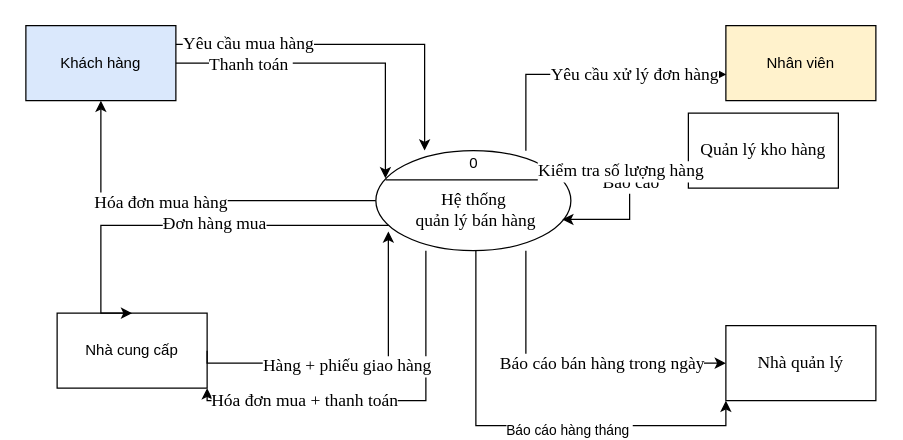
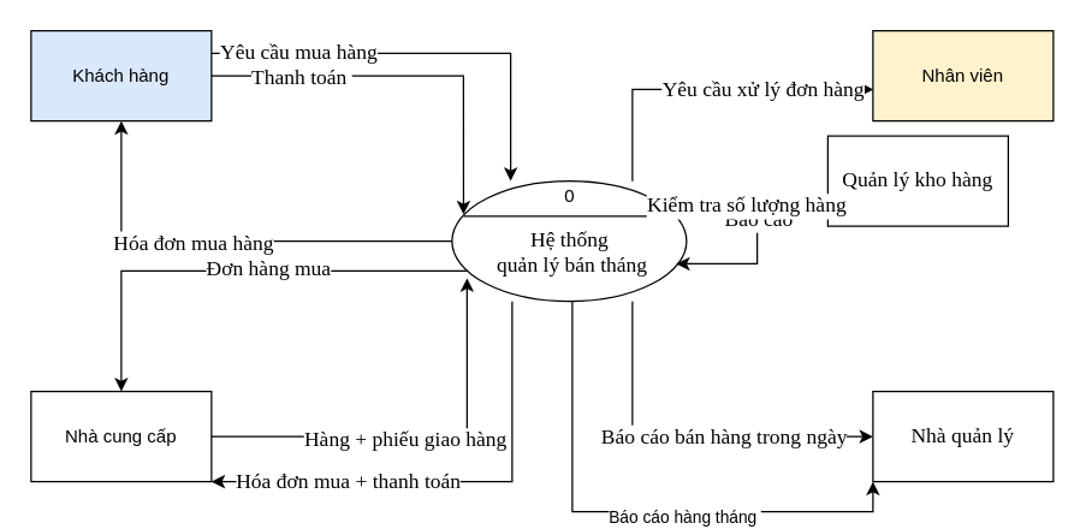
  <mxCell id="0" />
  <mxCell id="1" parent="0" />
  <mxCell id="2" value="" style="group" parent="1" vertex="1" connectable="0"><mxGeometry x="20" y="20" width="680" height="300" as="geometry" /></mxCell>
  <mxCell id="3" value="Khách hàng" style="rounded=0;whiteSpace=wrap;html=1;fillColor=#dae8fc;" parent="2" vertex="1"><mxGeometry width="120" height="60" as="geometry" /></mxCell>
- <mxCell id="4" value="Nhà cung cấp" style="rounded=0;whiteSpace=wrap;html=1;" parent="2" vertex="1"><mxGeometry x="25" y="230" width="120" height="60" as="geometry" /></mxCell>
+ <mxCell id="4" value="Nhà cung cấp" style="rounded=0;whiteSpace=wrap;html=1;" parent="2" vertex="1"><mxGeometry y="240" width="120" height="60" as="geometry" /></mxCell>
  <mxCell id="5" value="Nhân viên" style="rounded=0;whiteSpace=wrap;html=1;fillColor=#fff2cc;" parent="2" vertex="1"><mxGeometry x="560" width="120" height="60" as="geometry" /></mxCell>
  <mxCell id="6" style="edgeStyle=orthogonalEdgeStyle;rounded=0;orthogonalLoop=1;jettySize=auto;html=1;entryX=0.5;entryY=1;entryDx=0;entryDy=0;fontFamily=Times New Roman;fontSize=14;" parent="2" source="16" target="3" edge="1"><mxGeometry relative="1" as="geometry"><Array as="points"><mxPoint x="60" y="140" /></Array></mxGeometry></mxCell>
  <mxCell id="7" value="Hóa đơn mua hàng" style="edgeLabel;html=1;align=center;verticalAlign=middle;resizable=0;points=[];fontSize=14;fontFamily=Times New Roman;" parent="6" vertex="1" connectable="0"><mxGeometry x="0.156" y="1" relative="1" as="geometry"><mxPoint as="offset" /></mxGeometry></mxCell>
  <mxCell id="8" style="edgeStyle=orthogonalEdgeStyle;rounded=0;orthogonalLoop=1;jettySize=auto;html=1;entryX=0.5;entryY=0;entryDx=0;entryDy=0;fontFamily=Times New Roman;fontSize=14;exitX=0.079;exitY=0.748;exitDx=0;exitDy=0;exitPerimeter=0;" parent="2" source="16" target="4" edge="1"><mxGeometry relative="1" as="geometry"><Array as="points"><mxPoint x="60" y="160" /></Array></mxGeometry></mxCell>
  <mxCell id="9" value="Đơn hàng mua" style="edgeLabel;html=1;align=center;verticalAlign=middle;resizable=0;points=[];fontSize=14;fontFamily=Times New Roman;" parent="8" vertex="1" connectable="0"><mxGeometry x="-0.133" y="-1" relative="1" as="geometry"><mxPoint as="offset" /></mxGeometry></mxCell>
  <mxCell id="10" style="edgeStyle=orthogonalEdgeStyle;rounded=0;orthogonalLoop=1;jettySize=auto;html=1;entryX=1;entryY=1;entryDx=0;entryDy=0;fontFamily=Times New Roman;fontSize=14;" parent="2" source="16" target="4" edge="1"><mxGeometry relative="1" as="geometry"><Array as="points"><mxPoint x="320" y="300" /></Array></mxGeometry></mxCell>
  <mxCell id="11" value="Hóa đơn mua + thanh toán" style="edgeLabel;html=1;align=center;verticalAlign=middle;resizable=0;points=[];fontSize=14;fontFamily=Times New Roman;" parent="10" vertex="1" connectable="0"><mxGeometry x="0.614" y="-1" relative="1" as="geometry"><mxPoint x="28" y="1" as="offset" /></mxGeometry></mxCell>
  <mxCell id="12" style="edgeStyle=orthogonalEdgeStyle;rounded=0;orthogonalLoop=1;jettySize=auto;html=1;entryX=0.003;entryY=0.65;entryDx=0;entryDy=0;entryPerimeter=0;fontFamily=Times New Roman;fontSize=14;" parent="2" source="16" target="5" edge="1"><mxGeometry relative="1" as="geometry"><Array as="points"><mxPoint x="400" y="39" /></Array></mxGeometry></mxCell>
  <mxCell id="13" value="Yêu cầu xử lý đơn hàng" style="edgeLabel;html=1;align=center;verticalAlign=middle;resizable=0;points=[];fontSize=14;fontFamily=Times New Roman;" parent="12" vertex="1" connectable="0"><mxGeometry x="0.324" relative="1" as="geometry"><mxPoint as="offset" /></mxGeometry></mxCell>
  <mxCell id="14" style="edgeStyle=orthogonalEdgeStyle;rounded=0;orthogonalLoop=1;jettySize=auto;html=1;entryX=0;entryY=1;entryDx=0;entryDy=0;" edge="1" parent="2" source="16" target="26"><mxGeometry relative="1" as="geometry"><Array as="points"><mxPoint x="360" y="320" /><mxPoint x="560" y="320" /></Array></mxGeometry></mxCell>
  <mxCell id="15" value="&lt;font style=&quot;vertical-align: inherit&quot;&gt;&lt;font style=&quot;vertical-align: inherit&quot;&gt;Báo cáo hàng tháng&amp;nbsp;&lt;/font&gt;&lt;/font&gt;" style="edgeLabel;html=1;align=center;verticalAlign=middle;resizable=0;points=[];" vertex="1" connectable="0" parent="14"><mxGeometry x="0.188" y="-3" relative="1" as="geometry"><mxPoint as="offset" /></mxGeometry></mxCell>
  <mxCell id="16" value="" style="shape=ellipse;container=1;horizontal=1;horizontalStack=0;resizeParent=1;resizeParentMax=0;resizeLast=0;html=1;dashed=0;collapsible=0;" parent="2" vertex="1"><mxGeometry x="280" y="100" width="156" height="80" as="geometry" /></mxCell>
  <mxCell id="17" value="0" style="html=1;strokeColor=none;fillColor=none;align=center;verticalAlign=middle;rotatable=0;" parent="16" vertex="1"><mxGeometry width="156" height="20" as="geometry" /></mxCell>
  <mxCell id="18" value="" style="line;strokeWidth=1;fillColor=none;rotatable=0;labelPosition=right;points=[];portConstraint=eastwest;dashed=0;resizeWidth=1;" parent="16" vertex="1"><mxGeometry x="7.8" y="20" width="140.4" height="6.667" as="geometry" /></mxCell>
- <mxCell id="19" value="&lt;font style=&quot;font-size: 14px&quot; face=&quot;Times New Roman&quot;&gt;Hệ thống&lt;br&gt;&amp;nbsp;quản lý bán hàng&lt;/font&gt;" style="text;html=1;align=center;verticalAlign=middle;rotatable=0;" parent="16" vertex="1"><mxGeometry x="23" y="26.67" width="110" height="43.33" as="geometry" /></mxCell>
+ <mxCell id="19" value="&lt;font style=&quot;font-size: 14px&quot; face=&quot;Times New Roman&quot;&gt;Hệ thống&lt;br&gt;&amp;nbsp;quản lý bán tháng&lt;/font&gt;" style="text;html=1;align=center;verticalAlign=middle;rotatable=0;" parent="16" vertex="1"><mxGeometry x="23" y="26.67" width="110" height="43.33" as="geometry" /></mxCell>
  <mxCell id="20" style="edgeStyle=orthogonalEdgeStyle;rounded=0;orthogonalLoop=1;jettySize=auto;html=1;exitX=1;exitY=0.25;exitDx=0;exitDy=0;entryX=0.25;entryY=0;entryDx=0;entryDy=0;fontFamily=Times New Roman;fontSize=14;" parent="2" source="3" target="17" edge="1"><mxGeometry relative="1" as="geometry" /></mxCell>
  <mxCell id="21" value="Yêu cầu mua hàng" style="edgeLabel;html=1;align=center;verticalAlign=middle;resizable=0;points=[];fontSize=14;fontFamily=Times New Roman;" parent="20" vertex="1" connectable="0"><mxGeometry x="-0.6" y="1" relative="1" as="geometry"><mxPoint as="offset" /></mxGeometry></mxCell>
  <mxCell id="22" style="edgeStyle=orthogonalEdgeStyle;rounded=0;orthogonalLoop=1;jettySize=auto;html=1;entryX=0.049;entryY=1.11;entryDx=0;entryDy=0;entryPerimeter=0;fontFamily=Times New Roman;fontSize=14;" parent="2" source="3" target="17" edge="1"><mxGeometry relative="1" as="geometry" /></mxCell>
  <mxCell id="23" value="Thanh toán&amp;nbsp;" style="edgeLabel;html=1;align=center;verticalAlign=middle;resizable=0;points=[];fontSize=14;fontFamily=Times New Roman;" parent="22" vertex="1" connectable="0"><mxGeometry x="-0.547" y="-1" relative="1" as="geometry"><mxPoint as="offset" /></mxGeometry></mxCell>
  <mxCell id="24" style="edgeStyle=orthogonalEdgeStyle;rounded=0;orthogonalLoop=1;jettySize=auto;html=1;exitX=1;exitY=0.5;exitDx=0;exitDy=0;entryX=0.064;entryY=0.808;entryDx=0;entryDy=0;entryPerimeter=0;fontFamily=Times New Roman;fontSize=14;" parent="2" source="4" target="16" edge="1"><mxGeometry relative="1" as="geometry"><Array as="points"><mxPoint x="290" y="270" /></Array></mxGeometry></mxCell>
  <mxCell id="25" value="Hàng + phiếu giao hàng" style="edgeLabel;html=1;align=center;verticalAlign=middle;resizable=0;points=[];fontSize=14;fontFamily=Times New Roman;" parent="24" vertex="1" connectable="0"><mxGeometry x="-0.072" y="-2" relative="1" as="geometry"><mxPoint as="offset" /></mxGeometry></mxCell>
  <mxCell id="26" value="Nhà quản lý" style="rounded=0;whiteSpace=wrap;html=1;fontFamily=Times New Roman;fontSize=14;" parent="2" vertex="1"><mxGeometry x="560" y="240" width="120" height="60" as="geometry" /></mxCell>
  <mxCell id="27" style="edgeStyle=orthogonalEdgeStyle;rounded=0;orthogonalLoop=1;jettySize=auto;html=1;entryX=0;entryY=0.5;entryDx=0;entryDy=0;fontFamily=Times New Roman;fontSize=14;" parent="2" source="16" target="26" edge="1"><mxGeometry relative="1" as="geometry"><Array as="points"><mxPoint x="400" y="270" /></Array></mxGeometry></mxCell>
  <mxCell id="28" value="Báo cáo bán hàng trong ngày" style="edgeLabel;html=1;align=center;verticalAlign=middle;resizable=0;points=[];fontSize=14;fontFamily=Times New Roman;" parent="27" vertex="1" connectable="0"><mxGeometry x="0.134" y="-4" relative="1" as="geometry"><mxPoint x="8" y="-4" as="offset" /></mxGeometry></mxCell>
  <mxCell id="29" style="edgeStyle=orthogonalEdgeStyle;rounded=0;orthogonalLoop=1;jettySize=auto;html=1;exitX=0;exitY=0.75;exitDx=0;exitDy=0;entryX=0.956;entryY=0.688;entryDx=0;entryDy=0;entryPerimeter=0;fontFamily=Times New Roman;fontSize=14;" parent="2" source="31" target="16" edge="1"><mxGeometry relative="1" as="geometry" /></mxCell>
  <mxCell id="30" value="Báo cáo" style="edgeLabel;html=1;align=center;verticalAlign=middle;resizable=0;points=[];fontSize=14;fontFamily=Times New Roman;" parent="29" vertex="1" connectable="0"><mxGeometry x="-0.187" relative="1" as="geometry"><mxPoint as="offset" /></mxGeometry></mxCell>
  <mxCell id="31" value="Quản lý kho hàng" style="rounded=0;whiteSpace=wrap;html=1;fontFamily=Times New Roman;fontSize=14;" parent="2" vertex="1"><mxGeometry x="530" y="70" width="120" height="60" as="geometry" /></mxCell>
  <mxCell id="32" style="edgeStyle=orthogonalEdgeStyle;rounded=0;orthogonalLoop=1;jettySize=auto;html=1;fontFamily=Times New Roman;fontSize=14;" parent="2" source="16" target="31" edge="1"><mxGeometry relative="1" as="geometry"><Array as="points"><mxPoint x="500" y="120" /><mxPoint x="500" y="120" /></Array></mxGeometry></mxCell>
  <mxCell id="33" value="Kiểm tra số lượng hàng" style="edgeLabel;html=1;align=center;verticalAlign=middle;resizable=0;points=[];fontSize=14;fontFamily=Times New Roman;" parent="32" vertex="1" connectable="0"><mxGeometry x="-0.165" y="4" relative="1" as="geometry"><mxPoint as="offset" /></mxGeometry></mxCell>
